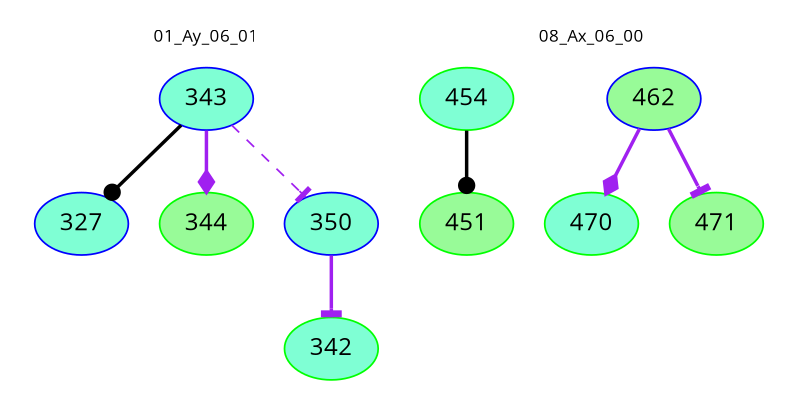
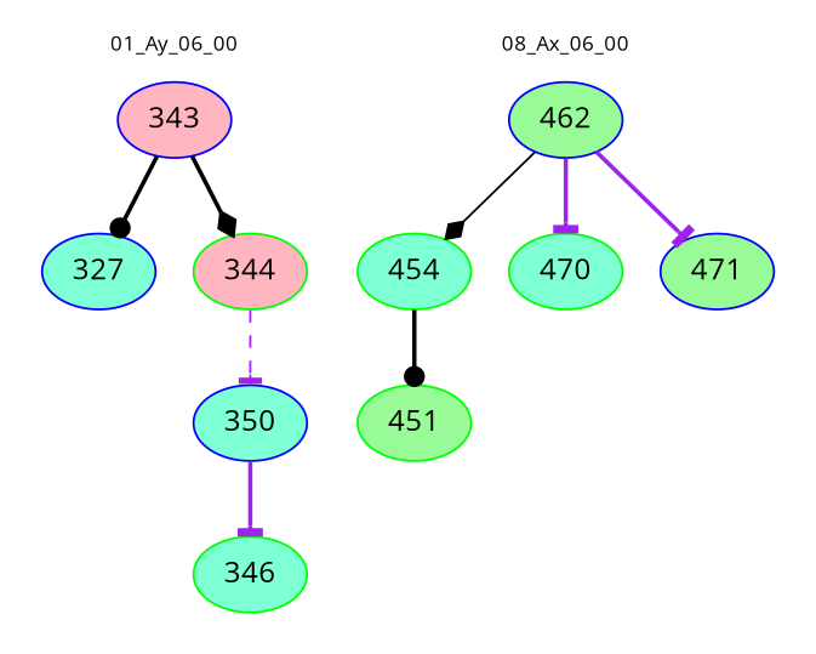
  digraph {
    fontname="Open Sans"
    node [color=blue fillcolor=aquamarine fontname="Open Sans" style=filled]
    edge [arrowhead=tee color=purple fontname="Open Sans" style=bold]
-   n1 [label=343]
+   n1 [fillcolor=lightpink label=343]
    n2 [label=327]
-   n3 [color=green fillcolor=palegreen label=344]
+   n3 [color=green fillcolor=lightpink label=344]
    n4 [label=350]
-   n5 [color=green label=342]
+   n5 [color=green label=346]
    n6 [fillcolor=palegreen label=462]
    n7 [color=green label=454]
    n8 [color=green label=470]
-   n9 [color=green fillcolor=palegreen label=471]
+   n9 [fillcolor=palegreen label=471]
    n10 [color=green fillcolor=palegreen label=451]
    subgraph cluster_1 {
      color=white
      fontsize=10
-     label="01_Ay_06_01"
+     label="01_Ay_06_00"
      n1
      n2
      n3
      n4
      n5
    }
    subgraph cluster_2 {
      color=white
      fontsize=10
      label="08_Ax_06_00"
      n6
      n7
      n8
      n9
      n10
    }
    n1 -> n2 [arrowhead=dot color=black]
-   n1 -> n3 [arrowhead=diamond]
-   n1 -> n4 [style=dashed]
+   n1 -> n3 [arrowhead=diamond color=black]
+   n3 -> n4 [style=dashed]
    n4 -> n5
-   n6 -> n8 [arrowhead=diamond]
+   n6 -> n7 [arrowhead=diamond color=black style=solid]
+   n6 -> n8
    n6 -> n9
    n7 -> n10 [arrowhead=dot color=black]
  }
